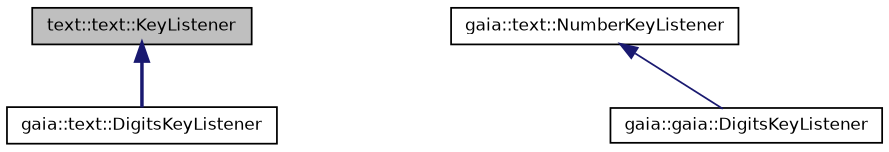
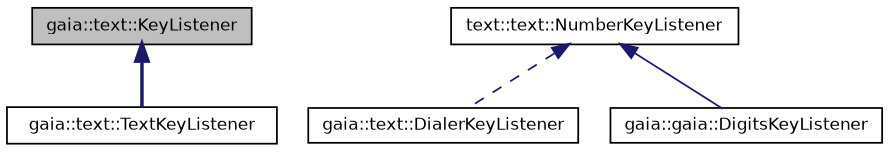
  digraph {
    node [color=black fillcolor=white fontname=Helvetica fontsize=10 shape=record style=filled]
    edge [color=midnightblue dir=back fontname=Helvetica fontsize=10 labelfontname=Helvetica labelfontsize=10]
-   n1 [fillcolor=grey75 fontcolor=black height=0.2 label="text::text::KeyListener" width=0.4]
-   n2 [height=0.2 label="gaia::text::DigitsKeyListener" width=0.4]
-   n3 [height=0.2 label="gaia::text::NumberKeyListener" width=0.4]
+   n1 [fillcolor=grey75 fontcolor=black height=0.2 label="gaia::text::KeyListener" width=0.4]
+   n2 [height=0.2 label="gaia::text::TextKeyListener" width=0.4]
+   n3 [height=0.2 label="text::text::NumberKeyListener" width=0.4]
+   n4 [height=0.2 label="gaia::text::DialerKeyListener" width=0.4]
    n5 [height=0.2 label="gaia::gaia::DigitsKeyListener" width=0.4]
    n1 -> n2 [style=bold]
+   n3 -> n4 [style=dashed]
    n3 -> n5 [style=solid]
  }
